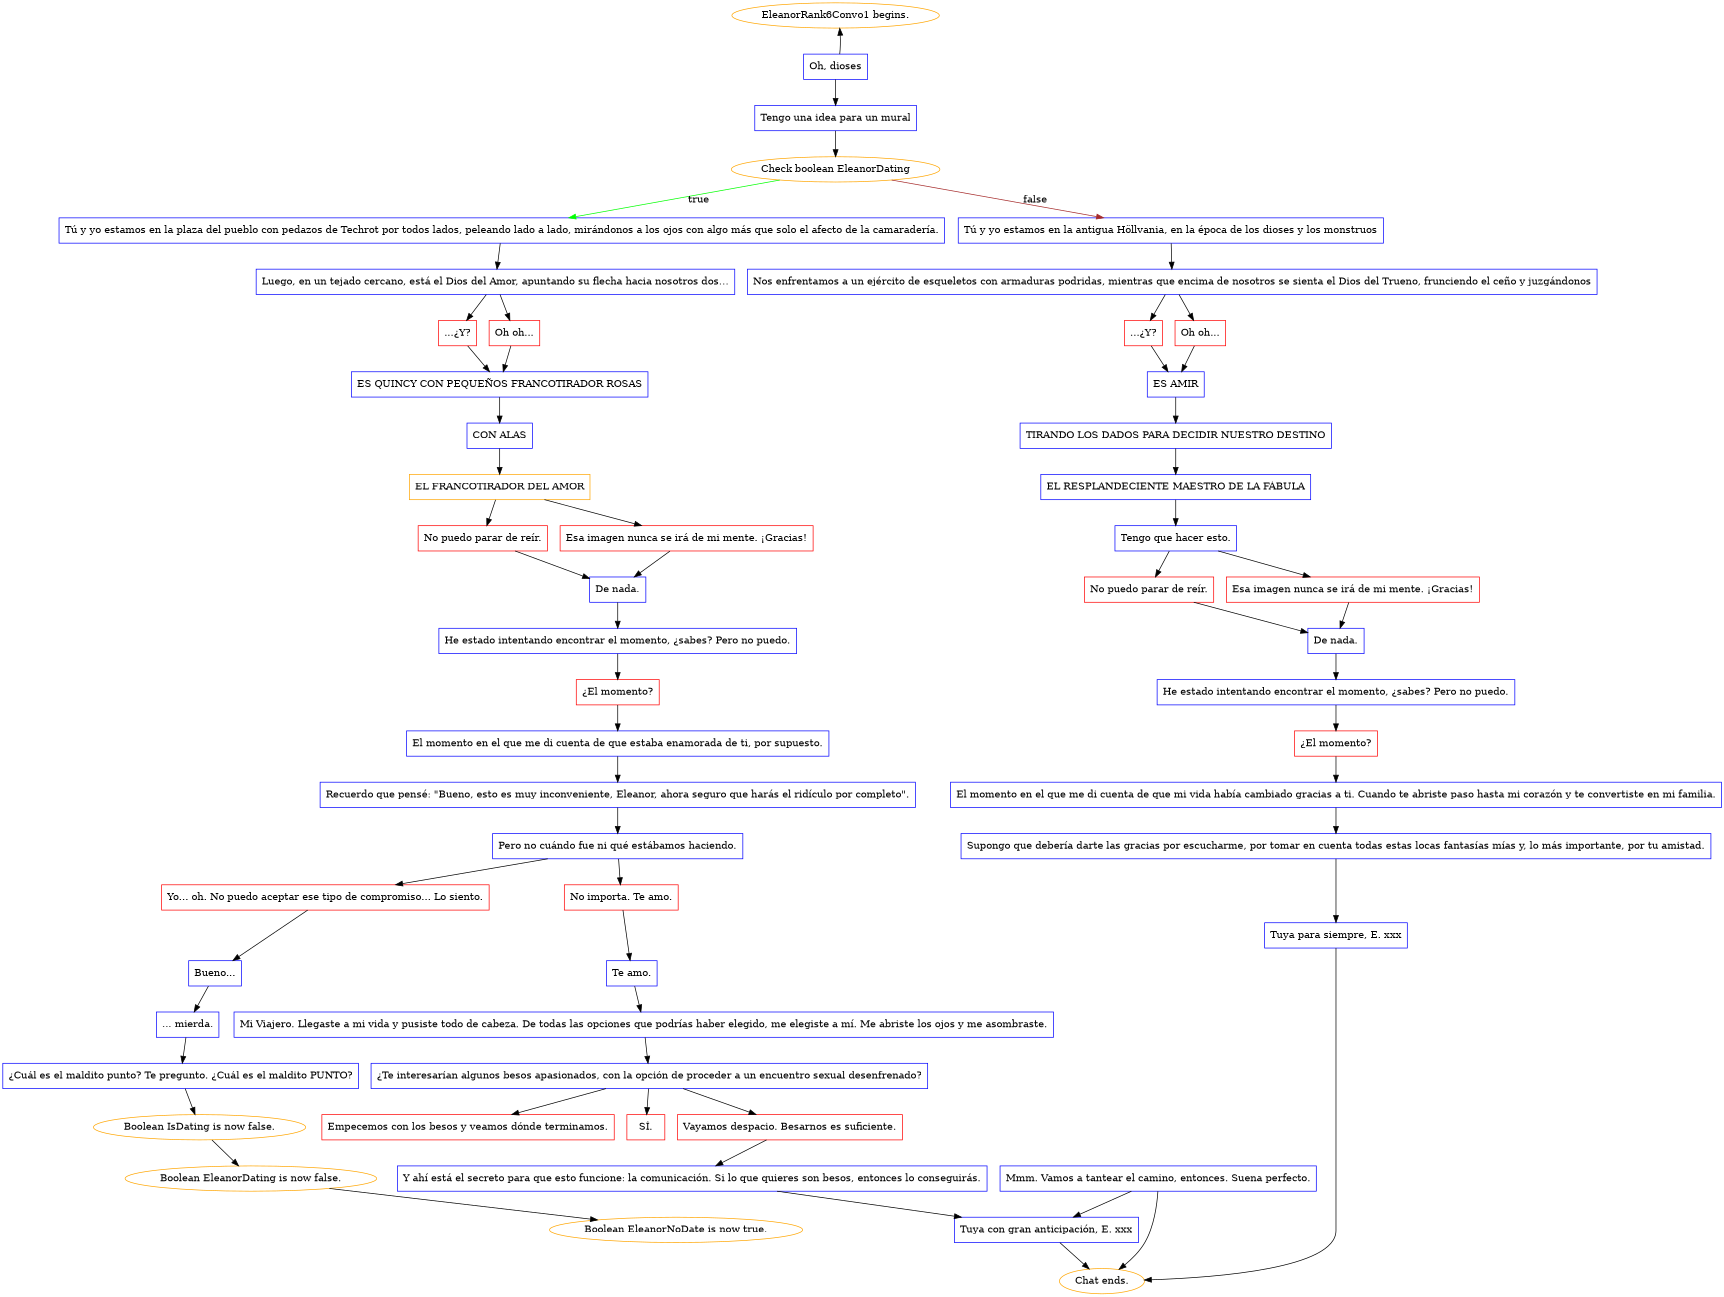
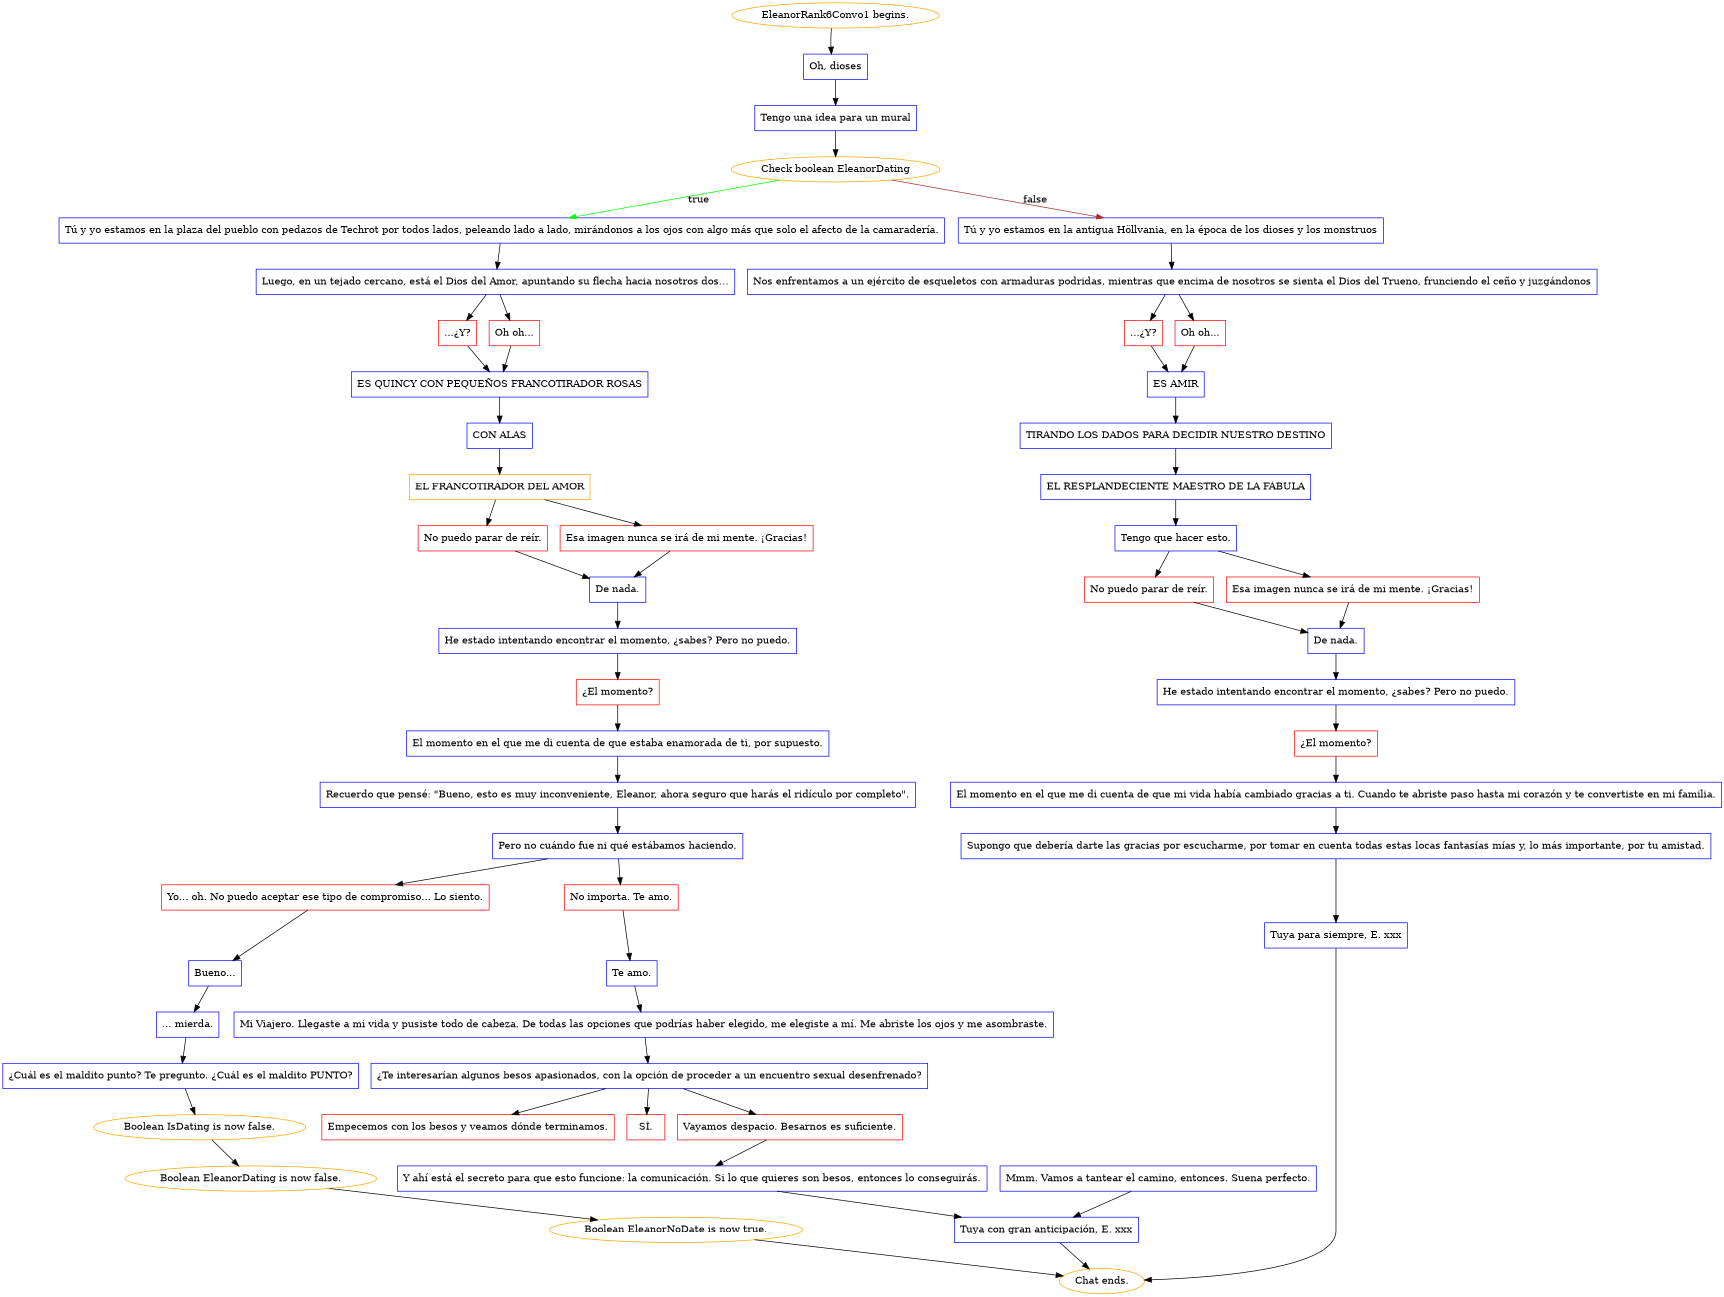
  digraph {
    node [color=blue shape=box]
    "EleanorRank6Convo1 begins." [color=orange shape=""]
    n2 [label="Oh, dioses"]
    n3 [label="Tengo una idea para un mural"]
    n4 [color=orange label="Check boolean EleanorDating" shape=""]
    n5 [label="Tú y yo estamos en la plaza del pueblo con pedazos de Techrot por todos lados, peleando lado a lado, mirándonos a los ojos con algo más que solo el afecto de la camaradería."]
    n6 [label="Tú y yo estamos en la antigua Höllvania, en la época de los dioses y los monstruos"]
    n7 [label="Luego, en un tejado cercano, está el Dios del Amor, apuntando su flecha hacia nosotros dos…"]
    n8 [label="Nos enfrentamos a un ejército de esqueletos con armaduras podridas, mientras que encima de nosotros se sienta el Dios del Trueno, frunciendo el ceño y juzgándonos"]
    n9 [color=red label="...¿Y?"]
    n10 [color=red label="Oh oh..."]
    n11 [color=red label="...¿Y?"]
    n12 [color=red label="Oh oh..."]
    n13 [label="ES QUINCY CON PEQUEÑOS FRANCOTIRADOR ROSAS"]
    n14 [label="ES AMIR"]
    n15 [label="CON ALAS"]
    n16 [label="TIRANDO LOS DADOS PARA DECIDIR NUESTRO DESTINO"]
    n17 [color=orange label="EL FRANCOTIRADOR DEL AMOR"]
    n18 [label="EL RESPLANDECIENTE MAESTRO DE LA FÁBULA"]
    n19 [color=red label="Esa imagen nunca se irá de mi mente. ¡Gracias!"]
    n20 [color=red label="No puedo parar de reír."]
    n21 [label="Tengo que hacer esto."]
    n22 [label="De nada."]
    n23 [color=red label="Esa imagen nunca se irá de mi mente. ¡Gracias!"]
    n24 [color=red label="No puedo parar de reír."]
    n25 [label="He estado intentando encontrar el momento, ¿sabes? Pero no puedo."]
    n26 [label="De nada."]
    n27 [color=red label="¿El momento?"]
    n28 [label="He estado intentando encontrar el momento, ¿sabes? Pero no puedo."]
    n29 [label="El momento en el que me di cuenta de que estaba enamorada de ti, por supuesto."]
    n30 [color=red label="¿El momento?"]
    n31 [label="Recuerdo que pensé: \"Bueno, esto es muy inconveniente, Eleanor, ahora seguro que harás el ridículo por completo\"."]
    n32 [label="El momento en el que me di cuenta de que mi vida había cambiado gracias a ti. Cuando te abriste paso hasta mi corazón y te convertiste en mi familia."]
    n33 [label="Pero no cuándo fue ni qué estábamos haciendo."]
    n34 [label="Supongo que debería darte las gracias por escucharme, por tomar en cuenta todas estas locas fantasías mías y, lo más importante, por tu amistad."]
    n35 [color=red label="Yo... oh. No puedo aceptar ese tipo de compromiso... Lo siento."]
    n36 [color=red label="No importa. Te amo."]
    n37 [label="Tuya para siempre, E. xxx"]
    n38 [label="Bueno..."]
    n39 [label="Te amo."]
    "Chat ends." [color=orange shape=""]
    n41 [label="... mierda."]
    n42 [label="Mi Viajero. Llegaste a mi vida y pusiste todo de cabeza. De todas las opciones que podrías haber elegido, me elegiste a mí. Me abriste los ojos y me asombraste."]
    n43 [label="¿Cuál es el maldito punto? Te pregunto. ¿Cuál es el maldito PUNTO?"]
    n44 [label="¿Te interesarían algunos besos apasionados, con la opción de proceder a un encuentro sexual desenfrenado?"]
    n45 [color=orange label="Boolean IsDating is now false." shape=""]
    n46 [color=red label="SÍ."]
    n47 [color=red label="Empecemos con los besos y veamos dónde terminamos."]
    n48 [color=red label="Vayamos despacio. Besarnos es suficiente."]
    n49 [color=orange label="Boolean EleanorDating is now false." shape=""]
    n50 [label="Y ahí está el secreto para que esto funcione: la comunicación. Si lo que quieres son besos, entonces lo conseguirás."]
    n51 [color=orange label="Boolean EleanorNoDate is now true." shape=""]
    n52 [label="Mmm. Vamos a tantear el camino, entonces. Suena perfecto."]
    n53 [label="Tuya con gran anticipación, E. xxx"]
-   n2 -> "EleanorRank6Convo1 begins."
+   "EleanorRank6Convo1 begins." -> n2
    n2 -> n3
    n3 -> n4
    n4 -> n5 [color=green label=true]
    n4 -> n6 [color=brown label=false]
    n5 -> n7
    n6 -> n8
    n7 -> n9
    n7 -> n10
    n8 -> n11
    n8 -> n12
    n9 -> n13
    n10 -> n13
    n11 -> n14
    n12 -> n14
    n13 -> n15
    n14 -> n16
    n15 -> n17
    n16 -> n18
    n17 -> n19
    n17 -> n20
    n18 -> n21
    n19 -> n22
    n20 -> n22
    n21 -> n23
    n21 -> n24
    n22 -> n25
    n23 -> n26
    n24 -> n26
    n25 -> n27
    n26 -> n28
    n27 -> n29
    n28 -> n30
    n29 -> n31
    n30 -> n32
    n31 -> n33
    n32 -> n34
    n33 -> n35
    n33 -> n36
    n34 -> n37
    n35 -> n38
    n36 -> n39
    n37 -> "Chat ends."
    n38 -> n41
    n39 -> n42
    n41 -> n43
    n42 -> n44
    n43 -> n45
    n44 -> n46
    n44 -> n47
    n44 -> n48
    n45 -> n49
    n48 -> n50
    n49 -> n51
    n50 -> n53
-   n52 -> "Chat ends."
+   n51 -> "Chat ends."
    n52 -> n53
    n53 -> "Chat ends."
  }
